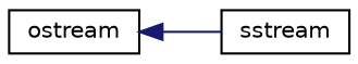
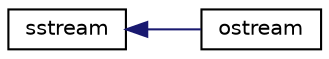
  digraph {
    rankdir=LR
    node [color=black fontname=Helvetica fontsize=10 shape=record]
    n1 [height=0.2 label=ostream width=0.4]
    n2 [height=0.2 label=sstream width=0.4]
-   n1 -> n2 [color=midnightblue dir=back fontname=Helvetica fontsize=10 labelfontname=Helvetica labelfontsize=10 style=solid]
+   n2 -> n1 [color=midnightblue dir=back fontname=Helvetica fontsize=10 labelfontname=Helvetica labelfontsize=10 style=solid]
  }
